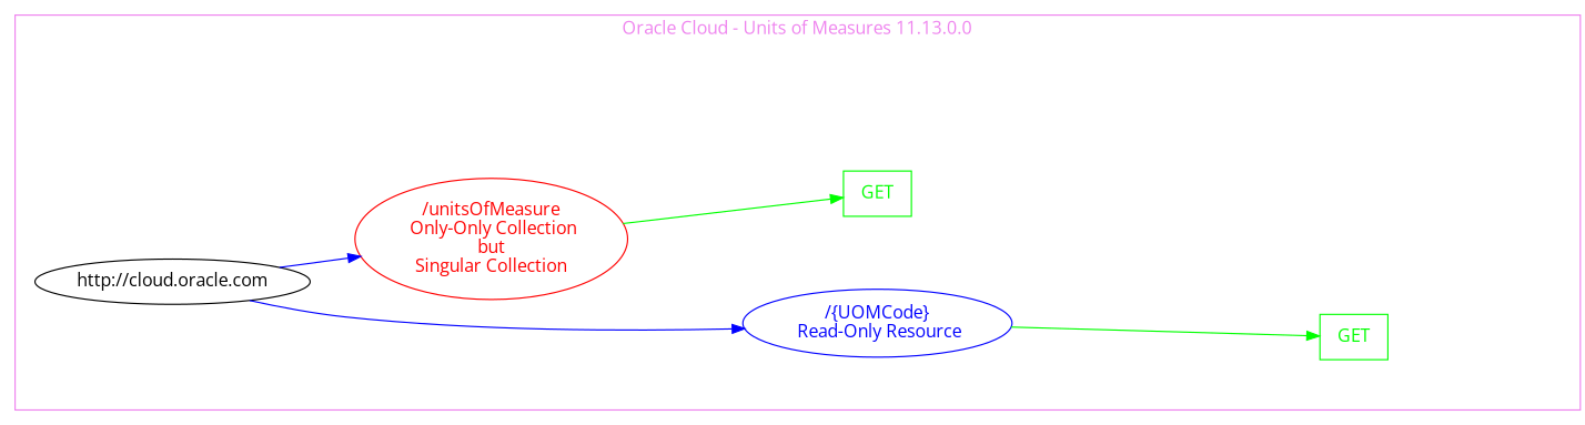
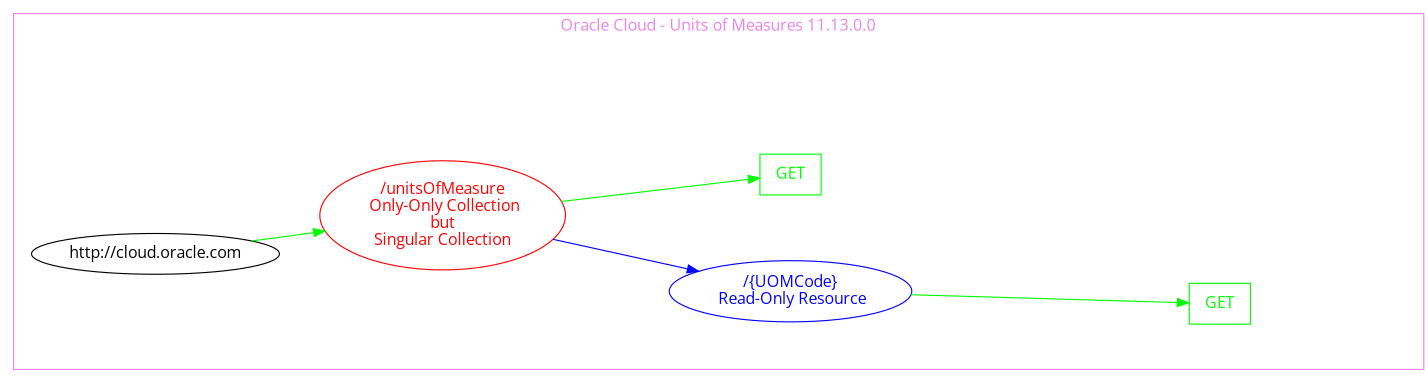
  digraph {
    fontname="Open Sans"
    rankdir=LR
    node [color=green fontcolor=green fontname="Open Sans" shape=ellipse]
    edge [color=green fontcolor=green fontname="Open Sans"]
    n1 [label=GET shape=box]
    n2 [label=GET shape=box]
    n3 [color=blue fontcolor=blue label="/{UOMCode}\n Read-Only Resource"]
    n4 [color=red fontcolor=red label="/unitsOfMeasure\n Only-Only Collection\nbut\nSingular Collection"]
    n5 [color=black fontcolor=black label="http://cloud.oracle.com"]
    subgraph cluster_1 {
      color=violet
      fontcolor=violet
      label="Oracle Cloud - Units of Measures 11.13.0.0"
      subgraph cluster_2 {
        color=white
        fontcolor=white
        label="Oracle Cloud - Units of Measures 11.13.0.0"
        n5
        subgraph cluster_3 {
          color=white
          fontcolor=white
          label="Oracle Cloud - Units of Measures 11.13.0.0"
          n4
          subgraph cluster_4 {
            color=white
            fontcolor=white
            label="Oracle Cloud - Units of Measures 11.13.0.0"
            n1
          }
          subgraph cluster_5 {
            color=white
            fontcolor=white
            label="Oracle Cloud - Units of Measures 11.13.0.0"
            n3
            subgraph cluster_6 {
              color=white
              fontcolor=white
              label="Oracle Cloud - Units of Measures 11.13.0.0"
              n2
            }
          }
        }
      }
    }
    n3 -> n2
    n4 -> n1
-   n5 -> n3 [color=blue fontcolor=blue]
-   n5 -> n4 [color=blue fontcolor=blue]
+   n4 -> n3 [color=blue fontcolor=blue]
+   n5 -> n4 [fontcolor=blue]
  }
